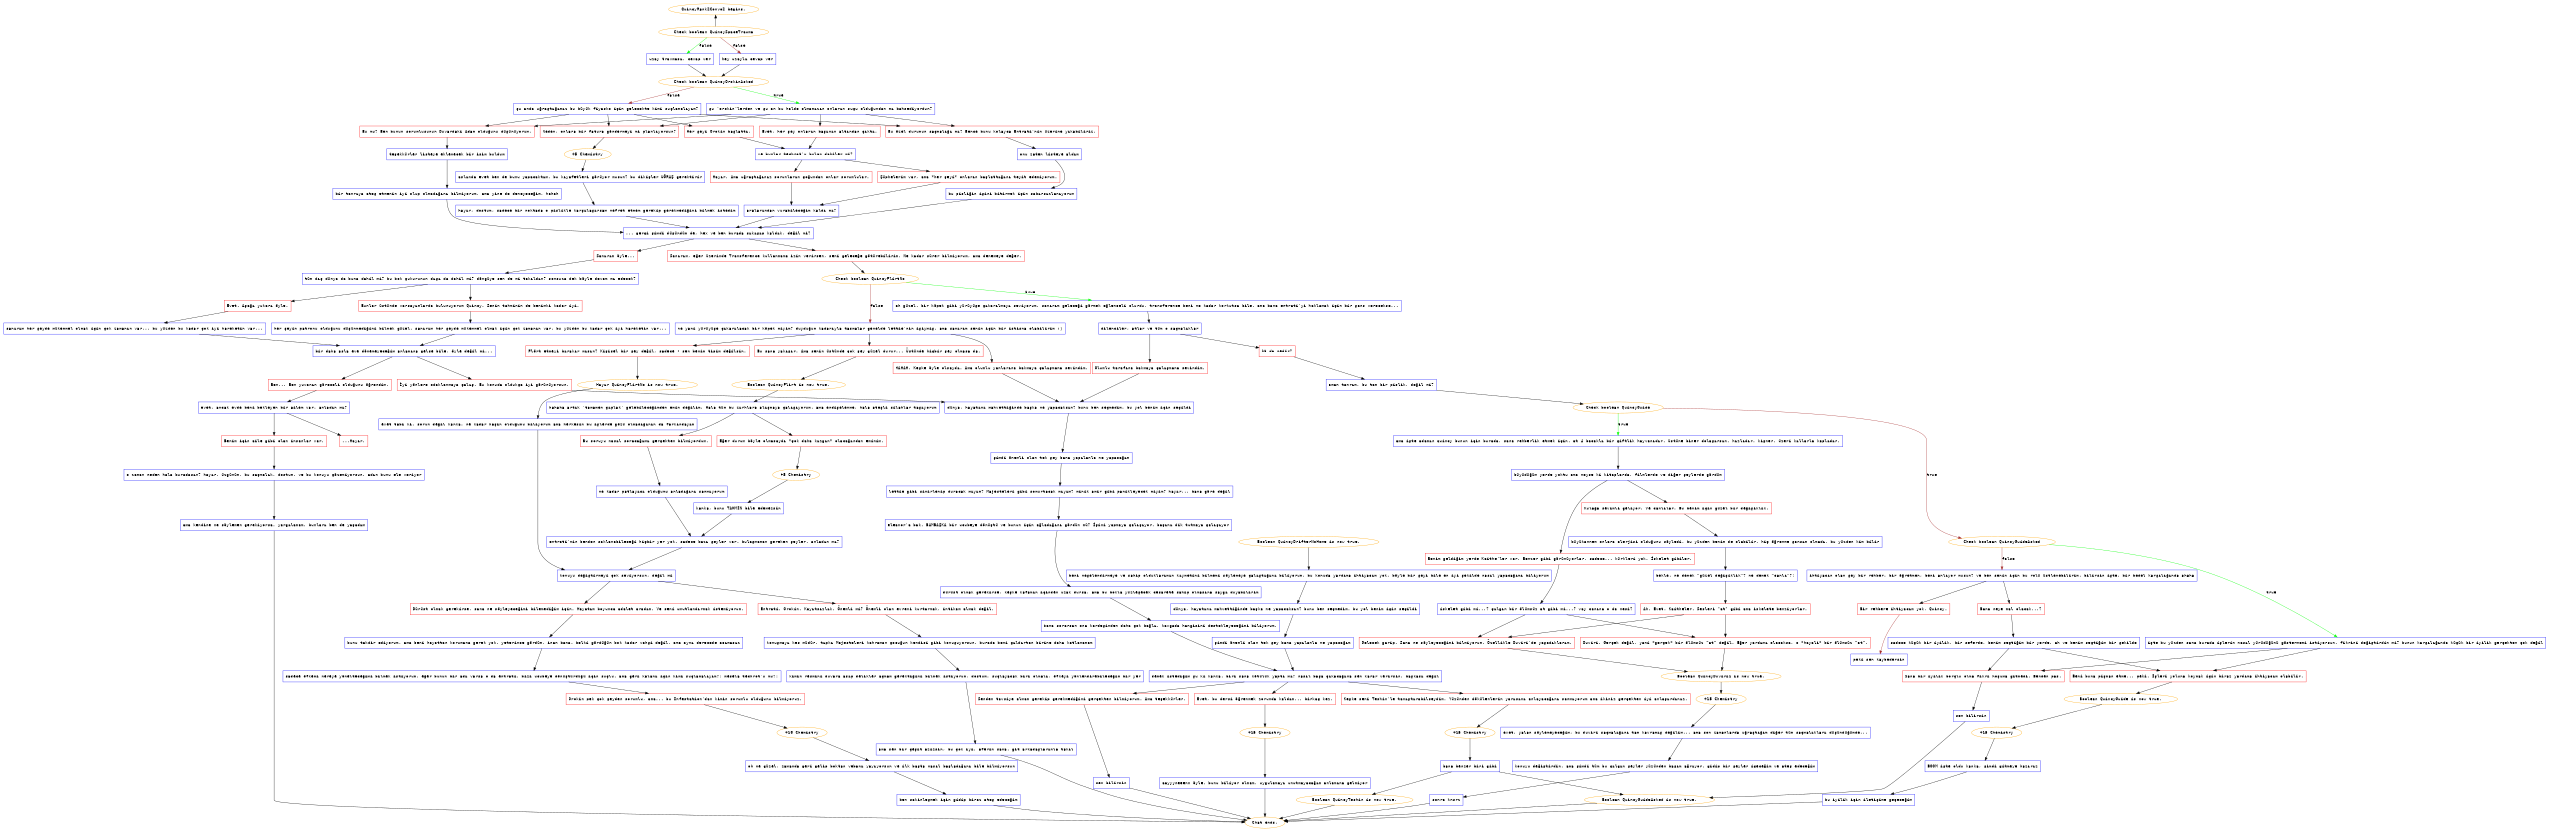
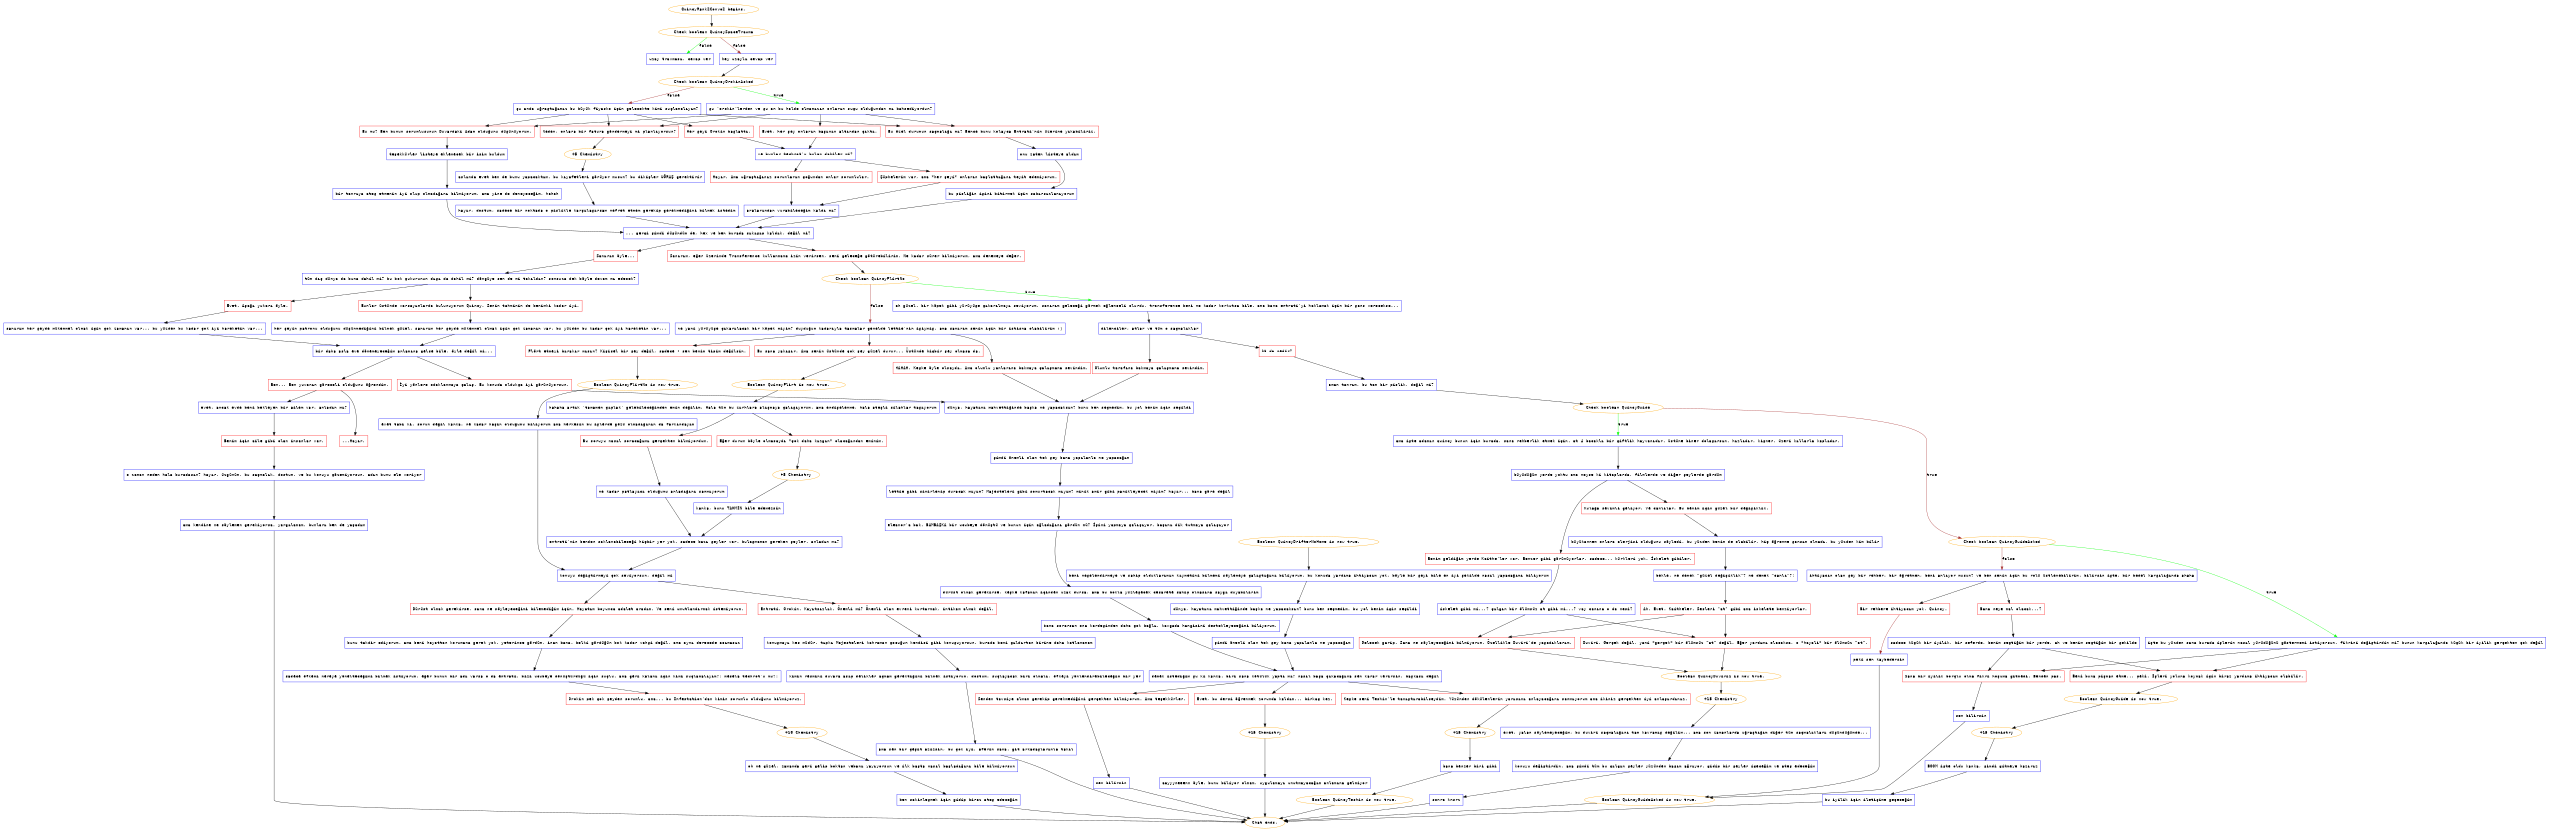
  digraph {
    fontname="DejaVu Sans Mono"
    node [color=blue fontname="DejaVu Sans Mono" shape=box]
    edge [fontname="DejaVu Sans Mono"]
    "QuincyRank2Convo2 begins." [color=orange shape=""]
    n2 [color=orange label="Check boolean QuincySpaceTrauma" shape=""]
    n3 [label="uzay travması, cevap ver"]
    n4 [label="hey uzaylı cevap ver"]
    n5 [color=orange label="Check boolean QuincyOrokinAsked" shape=""]
    n6 [label="şu 'orokin'lerden ve şu an bu halde olmamızın onların suçu olduğundan mı bahsediyordun?"]
    n7 [label="şu anda uğraştığımız bu büyük fiyasko için gelecekte kimi suçlamalıyım?"]
    n8 [color=red label="Neden, onlara bir fatura göndermeyi mi planlıyorsun?"]
    n9 [color=red label="Bu özel durumun saçmalığı mı? Bence bunu kolayca Entrati'nin üzerine yıkabiliriz."]
    n10 [color=red label="Bu mu? Ben bunun sorumlusunun Duvardaki Adam olduğunu düşünüyorum."]
    n11 [color=red label="Evet, her şey onların başının altından çıktı."]
    n12 [color=red label="Her şeyi Orokin başlattı."]
    n13 [color=orange label="+5 Chemistry" shape=""]
    n14 [label="onu zaten listeye aldım"]
    n15 [label="teşekkürler listeye eklenecek bir isim buldum"]
    n16 [label="ve bunlar techrot'u bulan dahiler mi?"]
    n17 [label="aslında evet ben de bunu yapacaktım. bu kıyafetleri görüyor musun? bu dikişler UĞRAŞ gerektirir"]
    n18 [label="bu pisliğin işini bitirmek için sabırsızlanıyorum"]
    n19 [label="bir tanrıya ateş etmenin iyi olup olmadığını bilmiyorum, ama yine de deneyeceğim, hahah"]
    n20 [color=red label="Hayır. Ama uğraştığınız sorunların çoğundan onlar sorumlular."]
    n21 [color=red label="Şüphelerim var, ama *her şeyi* onların başlattığını teyit edemiyorum."]
    n22 [label="hayır, dostum, sadece bir noktada o pislikle karşılaşırsam nefret etmem gerekip gerekmediğini bilmek istedim"]
    n23 [label="... gerçi şimdi düşündüm de, hex ve ben burada sıkışıp kaldık, değil mi?"]
    n24 [label="aralarından vurabileceğim kaldı mı?"]
    n25 [color=red label="Sanırım, eğer üzerinde Transference kullanmama izin verirsen, seni geleceğe götürebilirim. Ne kadar sürer bilmiyorum, ama denemeye değer."]
    n26 [color=red label="Sanırım öyle..."]
    n27 [color=orange label="Check boolean QuincyFlirtNo" shape=""]
    n28 [label="tüm dış dünya da buna dahil mi? bu bok çukurunun dışı da dahil mi? döngüye sen de mi takıldın? sonsuza dek böyle devam mı edecek?"]
    n29 [label="ah güzel. bir köpek gibi yürüyüşe çıkarılmayı seviyorum. sanırım geleceği görmek eğlenceli olurdu, transference beni ne kadar korkutsa bile. ama bana entrati'yi haklamak için bir şans verecekse..."]
    n30 [label="ne yani yürüyüşe çıkarılacak bir köpek miyim? duyduğum kadarıyla tasmalar genelde lettie'nin işiymiş. ama sanırım senin için bir istisna olabilirim ;)"]
    n31 [color=red label="Bunlar üstünde varsayımlarda bulunuyorum Quincy. Senin tahminin de benimki kadar iyi."]
    n32 [color=red label="Evet. Aşağı yukarı öyle."]
    n33 [label="dilenciler, atlar ve tüm o saçmalıklar"]
    n34 [color=red label="Bu sana yakışır. Ama senin üstünde çok şey güzel durur... Üstünde hiçbir şey olmasa da."]
    n35 [color=red label="Flört etmeyi bırakır mısın? Kişisel bir şey değil, sadece - sen benim tipim değilsin."]
    n36 [color=red label="HAHAH. Keşke öyle olsaydı. Ama olumlu yanlarına bakmaya çalışmana sevindim."]
    n37 [label="her şeyin patronu olduğunu düşünmediğini bilmek güzel. sanırım her şeyde mükemmel olmak için çok zamanın var. bu yüzden bu kadar çok iyi hareketin var..."]
    n38 [label="sanırım her şeyde mükemmel olmak için çok zamanın var... bu yüzden bu kadar çok iyi hareketin var..."]
    n39 [color=red label="At da nedir?"]
    n40 [color=red label="Olumlu tarafına bakmaya çalışmana sevindim."]
    n41 [color=orange label="Boolean QuincyFlirt is now true." shape=""]
-   n42 [color=orange label="Hayır QuincyFlirtNo is now true." shape=""]
+   n42 [color=orange label="Boolean QuincyFlirtNo is now true." shape=""]
    n43 [label="dünya, hayatını mahvettiğinde başka ne yapacaksın? bunu ben seçmedim. bu yol benim için seçildi"]
    n44 [label="bir daha asla eve dönemeyeceğim anlamına gelse bile, öyle değil mi..."]
    n45 [label="aman tanrım, bu tam bir pislik, değil mi?"]
    n46 [label="hahaha artık 'tamamen çıplak' gelebileceğimden emin değilim. Hala tüm bu zırhlara alışmaya çalışıyorum. ama endişelenme, hala ateşli silahlar taşıyorum"]
    n47 [label="evet tabi ki. sorun değil kanka. ne kadar haşin olduğumu biliyorum ama herkesin bu işlerde gözü olmadığının da farkındayım"]
    n48 [label="şimdi önemli olan tek şey bana yapılanla ne yapacağım"]
    n49 [color=red label="İyi yönlere odaklanmaya çalış. Bu konuda oldukça iyi görünüyorsun."]
    n50 [color=red label="Ben... Ben yuvanın göreceli olduğunu öğrendim."]
    n51 [color=orange label="Check boolean QuincyGuide" shape=""]
    n52 [color=red label="Bu soruyu nasıl soracağımı gerçekten bilmiyordum."]
    n53 [color=red label="Eğer durum böyle olmasaydı *çok daha kızgın* olacağından eminim."]
    n54 [label="konuyu değiştirmeyi çok seviyorsun, değil mi"]
    n55 [label="lettie gibi sinirlenip duracak mıyım? Majesteleri gibi somurtacak mıyım? minik amir gibi panikleyecek miyim? hayır... bana göre değil"]
    n56 [label="evet. ancak evde beni bekleyen bir ailem var. anladın mı?"]
    n57 [label="ama işte adamın quincy bunun için burada, sana rehberlik etmek için. at 4 bacaklı bir çiftlik hayvanıdır. üstüne biner dolaşırsın. hızlıdır. kişner. üzeri kıllarla kaplıdır."]
    n58 [color=orange label="Check boolean QuincyGuideAsked" shape=""]
    n59 [label="ne kadar patlayıcı olduğumu anladığını sanmıyorum"]
    n60 [color=orange label="+5 Chemistry" shape=""]
    n61 [color=red label="Dürüst olmak gerekirse, sana ne söyleyeceğimi bilemediğim için. Hayatım boyunca adalet aradım. Ve seni umutlandırmak istemiyorum."]
    n62 [color=red label="Entrati. Orokin. Kayıtsızlık. Önemli mi? Önemli olan evreni kurtarmak, intikam almak değil."]
    n63 [label="eleanor'a bak. BAMBAŞKA bir ucubeye dönüştü ve bunun için ağladığını gördün mü? İşini yapmaya çalışıyor. başını dik tutmaya çalışıyor"]
    n64 [color=red label="...Hayır."]
    n65 [color=red label="Benim için aile gibi olan insanlar var."]
    n66 [label="büyüdüğüm yerde yoktu ama neyse ki kitaplarda, filmlerde ve diğer şeylerde gördüm"]
    n67 [label="işte bu yüzden sana burada işlerin nasıl yürüdüğünü göstermemi istiyorsun. fikrini değiştirdin mi? bunun karşılığında küçük bir iyilik gerçekten çok değil"]
    n68 [label="ihtiyacın olan şey bir rehber. bir öğretmen, beni anlıyor musun? ve ben senin için bu rolü üstlenebilirim. bilirsin işte. bir bedel karşılığında ahaha"]
    n69 [label="entrati'nin benden saklanabileceği hiçbir yer yok. sadece bazı şeyler var. bulaşmaman gereken şeyler. anladın mı?"]
    n70 [label="kanka, bunu TAHMİN bile edemezsin"]
    n71 [label="bunu takdir ediyorum, ama beni hayattan korumana gerek yok. yeterince gördüm, inan bana. belki gördüğün bok kadar vahşi değil, ama aynı derecede acımasız"]
    n72 [label="konuşmayı kes müdür. tıpkı Majesteleri kahraman çocuğun kendisi gibi konuşuyorsun. burada beni çıldırtan birine daha katlanamam"]
    n73 [label="dürüst olmak gerekirse, keşke kafamın içinden uzak dursa, ama bu bokla yüzleşecek cesarete sahip olmasına saygı duyabilirim"]
    n74 [label="o zaman neden hala buradasın? hayır. üzgünüm, bu saçmalık, dostum. ve bu konuyu çözemiyorsun. adın bunu ele veriyor"]
    n75 [color=red label="Benim geldiğim yerde Kaithe'ler var. Benzer gibi görünüyorlar, sadece... kürkleri yok. İskelet gibiler."]
    n76 [color=red label="Kulağa sevimli geliyor. Ve canlılar. Bu benim için güzel bir değişiklik."]
    n77 [color=red label="Beni buna pişman etme... peki. İşleri yoluna koymak için biraz yardıma ihtiyacım olabilir."]
    n78 [color=red label="Sana bir iyilik borçlu olma fikri hoşuma gitmedi. Benden pas."]
    n79 [color=red label="Bana neye mal olacak...?"]
    n80 [color=red label="Bir rehbere ihtiyacım yok, Quincy."]
    n81 [label="sadece öfkemi nereye yönelteceğimi bilmek istiyorum. eğer bunun bir adı varsa o da entrati. bizi ucubeye dönüştürdüğü için suçlu. ama geri kalanı için kimi suçlamalıyım?! mesela techrot'u mu?!"]
    n82 [label="kimin resmini duvara asıp delikler açmam gerektiğini bilmek istiyorum, dostum. suçlayacak biri olmalı, öfkeyi yönlendirebileceğim bir yer"]
    n83 [label="bana sorarsan ona kardeşinden daha çok bağlı. kavgada hangisini destekleyeceğimi biliyorum."]
    n84 [color=orange label="Boolean QuincyDrifterNoHome is now true." shape=""]
    n85 [label="beni neşelendirmeye ve sahip olduklarımın kıymetini bilmemi söylemeye çalıştığını biliyorum. bu konuda yardıma ihtiyacım yok. böyle bir şeyi bile en iyi şekilde nasıl yapacağımı biliyorum"]
    n86 [label="ama kendine ne söylemen gerekiyorsa. yargılamam. bunları ben de yaşadım"]
    n87 [label="iskelet gibi mi...? çılgın bir ölümsüz at gibi mi...? vay canına o da nesi?"]
    n88 [label="büyükannem onlara alerjisi olduğunu söyledi, bu yüzden benim de olabilir. hiç öğrenme şansım olmadı, bu yüzden kim bilir"]
    n89 [color=orange label="Boolean QuincyGuide is now true." shape=""]
    n90 [label="sen bilirsin"]
    n91 [label="sadece küçük bir iyilik, bir seferde, benim seçtiğim bir yerde. ah ve benim seçtiğim bir şekilde"]
    n92 [label="peki sen kaybedersin"]
    n93 [color=red label="Orokin pek çok şeyden sorumlu, ama... bu Infestation'dan kimin sorumlu olduğunu bilmiyoruz."]
    n94 [label="ama sen bir çeşit azizsin, bu çok iyi. aferin sana. git arkadaşlarınla takıl"]
    n95 [label="demek istediğim şu ki kanka. biri sana kötülük yaptı mı? nasıl başa çıkacağına sen karar verirsin. başkası değil"]
    n96 [label="dünya, hayatını mahvettiğinde başka ne yapacaksın? bunu ben seçmedim. bu yol benim için seçildi"]
    "Chat ends." [color=orange shape=""]
    n98 [color=red label="Duviri. Gerçek değil, yani *gerçek* bir ölümsüz “at” değil. Eğer yardımı olacaksa, o *hayali* bir ölümsüz “at”."]
    n99 [color=red label="Gelecek garip. Sana ne söyleyeceğimi bilmiyorum. Özellikle Duviri'de yaşadıklarım."]
    n100 [label="bekle. ne demek “güzel değişiklik”? ne demek “canlı\"?!"]
    n101 [color=orange label="+15 Chemistry" shape=""]
    n102 [color=orange label="Boolean QuincyGuideAsked is now true." shape=""]
    n103 [color=orange label="+10 Chemistry" shape=""]
    n104 [color=red label="Keşke seni Teshin'le tanıştırabilseydim. Yüzünden dökülenlerin yarısını anlayacağını sanmıyorum ama ikiniz gerçekten iyi anlaşırdınız."]
    n105 [color=red label="Evet, bu dersi öğrenmek zorunda kaldım... birkaç kez."]
    n106 [color=red label="Senden tavsiye almam gerekip gerekmediğini gerçekten bilmiyorum. Ama teşekkürler."]
    n107 [label="şimdi önemli olan tek şey bana yapılanla ne yapacağım"]
    n108 [color=orange label="Boolean QuincyDuviri1 is now true." shape=""]
    n109 [color=red label="Ah. Evet. Kaitheler. Sesleri \"at\" gibi ama iskelete benziyorlar."]
    n110 [label="BOOM işte oldu kanka, şimdi gitmeye hazırız"]
    n111 [label="oh ne güzel, zamanda geri gelip boktan vebanı yayıyorsun ve ilk başta nasıl başladığını bile bilmiyorsun"]
    n112 [color=orange label="+15 Chemistry" shape=""]
    n113 [color=orange label="+15 Chemistry" shape=""]
    n114 [label="sen bilirsin"]
    n115 [color=orange label="+15 Chemistry" shape=""]
    n116 [label="bu iyilik için iletişime geçeceğim"]
    n117 [label="ben sakinleşmek için gidip biraz ateş edeceğim"]
    n118 [label="bana benzer biri gibi"]
    n119 [label="aayyyneeenn öyle. bunu biliyor olmam, uygulamayı unutmayacağım anlamına gelmiyor"]
    n120 [label="evet. yalan söylemeyeceğim, bu duviri saçmalığını tam kavramış değilim... ama son zamanlarda uğraştığım diğer tüm saçmalıkları düşündüğümde..."]
    n121 [color=orange label="Boolean QuincyTeshin is now true." shape=""]
    n122 [label="konuyu değiştirdin. ama şimdi tüm bu çılgın şeyler yüzünden başım ağrıyor. gidip bir şeyler içeceğim ve ateş edeceğim"]
    n123 [label="sonra knsrz"]
-   n2 -> "QuincyRank2Convo2 begins."
+   "QuincyRank2Convo2 begins." -> n2
    n2 -> n3 [color=green label=false]
    n2 -> n4 [color=brown label=false]
-   n3 -> n5
    n4 -> n5
    n5 -> n6 [color=green label=true]
    n5 -> n7 [color=brown label=false]
    n6 -> n8
    n6 -> n9
    n6 -> n10
    n6 -> n11
    n7 -> n8
    n7 -> n9
    n7 -> n10
    n7 -> n12
    n8 -> n13
    n9 -> n14
    n10 -> n15
    n11 -> n16
    n12 -> n16
    n13 -> n17
    n14 -> n18
    n15 -> n19
    n16 -> n20
    n16 -> n21
    n17 -> n22
    n18 -> n23
    n19 -> n23
    n20 -> n24
    n21 -> n24
    n22 -> n23
    n23 -> n25
    n23 -> n26
    n24 -> n23
    n25 -> n27
    n26 -> n28
    n27 -> n29 [color=green label=true]
    n27 -> n30 [color=brown label=false]
    n28 -> n31
    n28 -> n32
    n29 -> n33
    n30 -> n34
    n30 -> n35
    n30 -> n36
    n31 -> n37
    n32 -> n38
    n33 -> n39
    n33 -> n40
    n34 -> n41
    n35 -> n42
    n36 -> n43
    n37 -> n44
    n38 -> n44
    n39 -> n45
    n40 -> n43
    n41 -> n46
    n42 -> n47
    n43 -> n48
    n44 -> n49
    n44 -> n50
    n45 -> n51
    n46 -> n52
    n46 -> n53
    n47 -> n54
    n48 -> n55
    n49 -> n43
    n50 -> n56
    n51 -> n57 [color=green label=true]
    n51 -> n58 [color=brown label=true]
    n52 -> n59
    n53 -> n60
    n54 -> n61
    n54 -> n62
    n55 -> n63
-   n56 -> n64
+   n50 -> n64
    n56 -> n65
    n57 -> n66
    n58 -> n67 [color=green label=true]
    n58 -> n68 [color=brown label=false]
    n59 -> n69
    n60 -> n70
    n61 -> n71
    n62 -> n72
    n63 -> n73
    n65 -> n74
    n66 -> n75
    n66 -> n76
    n67 -> n77
    n67 -> n78
    n68 -> n79
    n68 -> n80
    n69 -> n54
    n70 -> n69
    n71 -> n81
    n72 -> n82
    n73 -> n83
    n74 -> n86
    n75 -> n87
    n76 -> n88
    n77 -> n89
    n78 -> n90
    n79 -> n91
    n80 -> n92 [color=brown]
    n81 -> n93
    n82 -> n94
    n83 -> n95
    n84 -> n85
    n85 -> n96
    n86 -> "Chat ends."
    n87 -> n98
    n87 -> n99
    n88 -> n100
    n89 -> n101
    n90 -> n102
    n91 -> n77
    n91 -> n78
-   n118 -> n102
+   n92 -> n102
    n93 -> n103
    n94 -> "Chat ends."
    n95 -> n104
    n95 -> n105
    n95 -> n106
    n96 -> n107
    n98 -> n108
    n99 -> n108
    n100 -> n109
    n101 -> n110
    n102 -> "Chat ends."
    n103 -> n111
    n104 -> n112
    n105 -> n113
    n106 -> n114
    n107 -> n95
    n108 -> n115
    n109 -> n98
    n109 -> n99
    n110 -> n116
    n111 -> n117
    n112 -> n118
    n113 -> n119
    n114 -> "Chat ends."
    n115 -> n120
    n116 -> "Chat ends."
    n117 -> "Chat ends."
    n118 -> n121
    n119 -> "Chat ends."
    n120 -> n122
    n121 -> "Chat ends."
    n122 -> n123
    n123 -> "Chat ends."
  }
